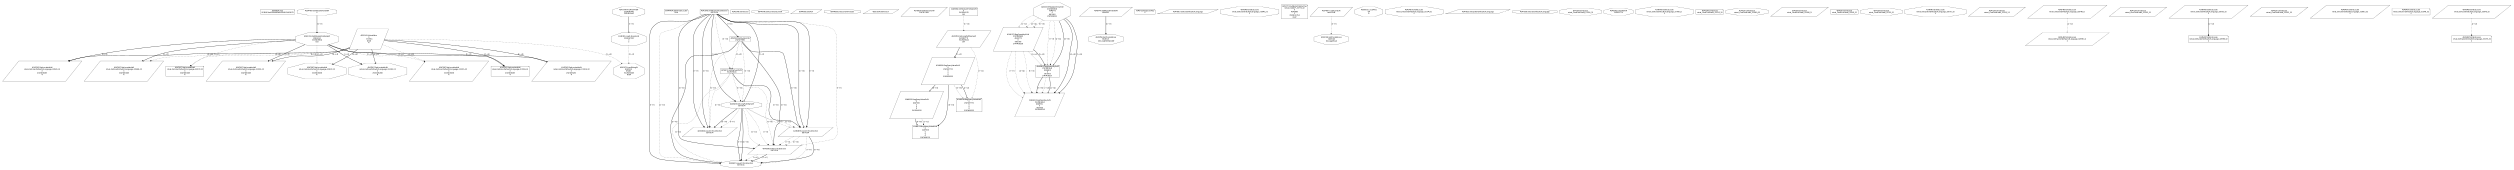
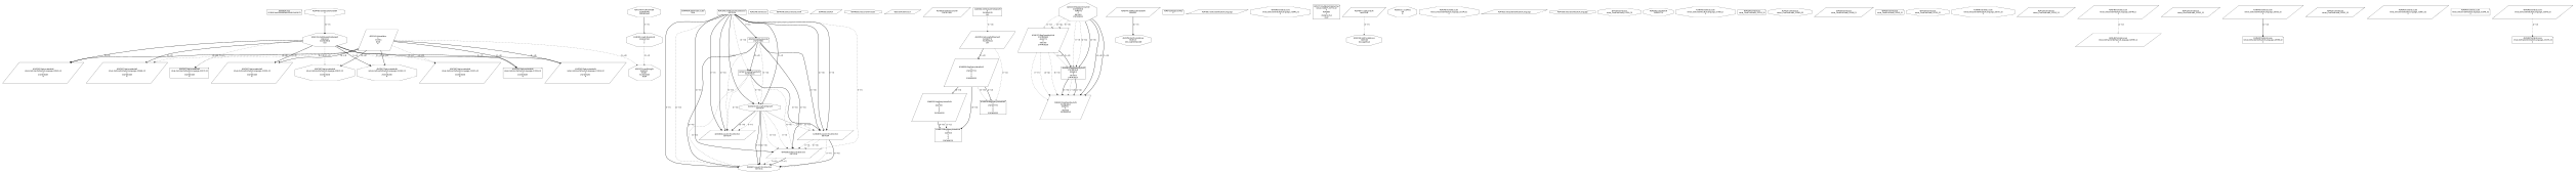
  digraph {
    fontname=Inter
    node [fontname=Inter shape=parallelogram]
    edge [arrowhead=tee fontname=Inter style=bold]
    n1 [label="6850628.main\n0016901ee5292d2f8e89799931d23873" shape=note]
    n2 [label="4254480.GetModuleHandleW\n0" shape=octagon]
    n3 [label="4243306.GetModuleFileNameW\n4194304\n2147408904\n522" shape=octagon]
    n4 [label="4247567.GetLocaleInfoW\nretval_GetUserDefaultUILanguage_33006_32\n3\n2147408268\n4" shape=note]
    n5 [label="4247567.GetLocaleInfoW\nretval_GetUserDefaultUILanguage_33524_32\n3\n2147408268\n4"]
    n6 [label="4247567.GetLocaleInfoW\nretval_GetUserDefaultUILanguage_32947_32\n3\n2147408268\n4" shape=octagon]
    n7 [label="4247567.GetLocaleInfoW\nretval_GetUserDefaultUILanguage_32948_32\n3\n2147408268\n4"]
    n8 [label="4247567.GetLocaleInfoW\nretval_GetUserDefaultUILanguage_33005_32\n3\n2147408268\n4"]
    n9 [label="4247567.GetLocaleInfoW\nretval_GetUserDefaultUILanguage_33007_32\n3\n2147408268\n4" shape=note]
    n10 [label="4247567.GetLocaleInfoW\nretval_GetUserDefaultUILanguage_33042_32\n3\n2147408268\n4" shape=octagon]
    n11 [label="4247567.GetLocaleInfoW\nretval_GetUserDefaultUILanguage_33305_32\n3\n2147408268\n4"]
    n12 [label="4247567.GetLocaleInfoW\nretval_GetUserDefaultUILanguage_33306_32\n3\n2147408268\n4"]
    n13 [label="6844434.SetThreadLocale\n1024" shape=note]
    n14 [label="4243965.InitializeCriticalSection\n6917004" shape=note]
    n15 [label="4250188.GetSystemInfo\n2147417660" shape=note]
    n16 [label="4214413.GetStartupInfoW\n2147417624" shape=note]
    n17 [label="4245418.GetLongPathNameW\n6917004" shape=octagon]
    n18 [label="4245469.LeaveCriticalSection\n6917004"]
    n19 [label="4245454.LeaveCriticalSection\n6917004"]
    n20 [label="4245580.EnterCriticalSection\n6917004"]
    n21 [label="4245621.LeaveCriticalSection\n6917004" shape=octagon]
    n22 [label="4243979.GetVersion\n" shape=note]
    n23 [label="6844540.GetCommandLineW\n" shape=octagon]
    n24 [label="6844560.GetACP\n"]
    n25 [label="6844580.GetCurrentThreadId\n" shape=octagon]
    n26 [label="4250204.GetVersion\n"]
    n27 [label="4276690.GetVersionExW\n2147417420"]
    n28 [label="4248064.GetModuleFileNameW\n0\n2147408370\n261" shape=note]
    n29 [label="4245785.GetLongPathNameW\n2147407710\n2147406542\n261"]
    n30 [label="4246556.RegQueryValueExW\n0\n2147407710\n0\n0\n0\n2147408232"]
    n31 [label="4246599.RegQueryValueExW\n0\n2147407710\n0\n0\n0\n2147408232" shape=note]
    n32 [label="4215383.VirtualAlloc\n0\n1310704\n4026\n4"]
    n33 [label="4250073.LoadStringW\n9441340\n65485\n2147409468\n4094" shape=octagon]
    n34 [label="4246338.RegOpenKeyExW\n2147483649\n4246772\n0\n983065\n2147408236" shape=octagon]
    n35 [label="4246372.RegOpenKeyExW\n2147483650\n4246772\n0\n983065\n2147408236"]
    n36 [label="4246402.RegOpenKeyExW\n2147483649\n4246832\n0\n983065\n2147408236" shape=note]
    n37 [label="4246432.RegOpenKeyExW\n2147483650\n4246832\n0\n983065\n2147408236"]
    n38 [label="4245741.GetModuleHandleW\n4246160"]
    n39 [label="4245758.GetProcAddress\n9441320\nGetLongPathNameW" shape=octagon]
    n40 [label="4246635.RegQueryValueExW\n0\n4247000\n0\n0\n0\n2147408232"]
    n41 [label="4246676.RegQueryValueExW\n0\n4247000\n0\n0\n0\n2147408232" shape=note]
    n42 [label="4246722.RegCloseKey\n0" shape=note]
    n43 [label="4247883.GetUserDefaultUILanguage\n"]
    n44 [label="4245487.IsValidLocale\nretval_GetUserDefaultUILanguage_32845_32\n2" shape=octagon]
    n45 [label="4250171.MultiByteToWideChar\nretval_GetACP_32773_32\n0\n4243868\n10\n2147403704\n2047" shape=note]
    n46 [label="4254893.LoadLibraryA\nuser32.dll"]
    n47 [label="4255148.GetProcAddress\n9441344\nMessageBoxA" shape=octagon]
    n48 [label="4255003.LocalAlloc\n64\n8" shape=octagon]
    n49 [label="4245487.IsValidLocale\nretval_GetUserDefaultUILanguage_33274_32\n2" shape=octagon]
    n50 [label="4247923.GetSystemDefaultUILanguage\n"]
    n51 [label="4247558.GetUserDefaultUILanguage\n" shape=octagon]
    n52 [label="4247247.FindFirstFileW\n3224341740\n2147407640" shape=octagon]
    n53 [label="4248145.LoadLibraryExW\n3224341740\n0\n2" shape=octagon]
    n54 [label="4247263.FindClose\nretval_FindFirstFileW_33314_32" shape=octagon]
    n55 [label="4245683.CharNextW\n2147407716" shape=octagon]
    n56 [label="4245487.IsValidLocale\nretval_GetUserDefaultUILanguage_33168_32\n2" shape=octagon]
    n57 [label="4247263.FindClose\nretval_FindFirstFileW_33793_32" shape=note]
    n58 [label="4247263.FindClose\nretval_FindFirstFileW_33089_32" shape=octagon]
    n59 [label="4247263.FindClose\nretval_FindFirstFileW_33090_32"]
    n60 [label="4247263.FindClose\nretval_FindFirstFileW_33091_32" shape=note]
    n61 [label="4247263.FindClose\nretval_FindFirstFileW_33315_32" shape=octagon]
    n62 [label="4245487.IsValidLocale\nretval_GetSystemDefaultUILanguage_32873_32\n2" shape=octagon]
    n63 [label="4247263.FindClose\nretval_FindFirstFileW_33316_32"]
    n64 [label="4245487.IsValidLocale\nretval_GetUserDefaultUILanguage_32849_32\n2"]
    n65 [label="4245487.IsValidLocale\nretval_GetSystemDefaultUILanguage_32998_32\n2"]
    n66 [label="4247263.FindClose\nretval_FindFirstFileW_33352_32"]
    n67 [label="4245487.IsValidLocale\nretval_GetUserDefaultUILanguage_32855_32\n2"]
    n68 [label="4245487.IsValidLocale\nretval_GetSystemDefaultUILanguage_32999_32\n2" shape=note]
    n69 [label="4247263.FindClose\nretval_FindFirstFileW_33353_32"]
    n70 [label="4245487.IsValidLocale\nretval_GetUserDefaultUILanguage_32963_32\n2"]
    n71 [label="4245487.IsValidLocale\nretval_GetUserDefaultUILanguage_32978_32\n2" shape=note]
    n72 [label="4245487.IsValidLocale\nretval_GetUserDefaultUILanguage_32979_32\n2"]
    n73 [label="4245487.IsValidLocale\nretval_GetSystemDefaultUILanguage_33278_32\n2" shape=note]
    n2 -> n3 [label="(0-->1)"]
    n3 -> n4 [arrowhead=odot label="(0-->2)"]
    n3 -> n5 [label="(0-->2)"]
    n3 -> n6 [arrowhead=odot label="(0-->2)" style=dashed]
    n3 -> n7 [label="(0-->2)"]
    n3 -> n8 [label="(0-->2)"]
    n3 -> n9 [label="(0-->2)" style=dashed]
    n3 -> n10 [arrowhead=diamond label="(0-->2)"]
    n3 -> n11 [label="(0-->2)" style=dashed]
    n3 -> n12 [arrowhead=odot label="(0-->2)"]
    n14 -> n15 [label="(0-->0)"]
    n14 -> n16 [arrowhead=diamond label="(0-->0)" style=dashed]
    n14 -> n17 [arrowhead=odot label="(1-->1)"]
    n14 -> n17 [arrowhead=diamond label="(0-->0)"]
    n14 -> n18 [arrowhead=diamond label="(1-->1)"]
    n14 -> n18 [label="(0-->0)"]
    n14 -> n19 [arrowhead=diamond label="(1-->1)"]
    n14 -> n19 [label="(0-->0)"]
    n14 -> n20 [arrowhead=odot label="(1-->1)" style=dashed]
    n14 -> n20 [arrowhead=diamond label="(0-->0)"]
    n14 -> n21 [arrowhead=odot label="(1-->1)"]
    n14 -> n21 [arrowhead=odot label="(0-->0)" style=dashed]
-   n15 -> n16 [label="(0-->0)" style=dashed]
+   n15 -> n16 [label="(0-->0)"]
    n15 -> n17 [label="(0-->0)" style=dashed]
    n15 -> n18 [arrowhead=odot label="(0-->0)"]
    n15 -> n19 [label="(0-->0)" style=dashed]
    n15 -> n20 [label="(0-->0)"]
    n15 -> n21 [arrowhead=odot label="(0-->0)"]
    n16 -> n17 [arrowhead=diamond label="(0-->0)" style=dashed]
    n16 -> n18 [arrowhead=diamond label="(0-->0)"]
    n16 -> n19 [arrowhead=diamond label="(0-->0)" style=dashed]
    n16 -> n20 [arrowhead=diamond label="(0-->0)" style=dashed]
    n16 -> n21 [arrowhead=odot label="(0-->0)" style=dashed]
    n17 -> n18 [arrowhead=odot label="(1-->1)" style=dashed]
    n17 -> n18 [arrowhead=diamond label="(0-->0)" style=dashed]
    n17 -> n19 [arrowhead=diamond label="(1-->1)" style=dashed]
    n17 -> n19 [label="(0-->0)"]
    n17 -> n20 [arrowhead=diamond label="(1-->1)" style=dashed]
    n17 -> n20 [label="(0-->0)" style=dashed]
    n17 -> n21 [label="(1-->1)"]
    n17 -> n21 [arrowhead=diamond label="(0-->0)"]
    n18 -> n20 [arrowhead=diamond label="(1-->1)" style=dashed]
    n18 -> n20 [label="(0-->0)" style=dashed]
    n18 -> n21 [arrowhead=odot label="(1-->1)" style=dashed]
    n18 -> n21 [arrowhead=diamond label="(0-->0)"]
    n20 -> n21 [label="(1-->1)"]
    n20 -> n21 [arrowhead=diamond label="(0-->0)" style=dashed]
    n28 -> n29 [label="(3-->3)" style=dashed]
    n29 -> n30 [label="(1-->2)"]
    n29 -> n31 [arrowhead=odot label="(1-->2)" style=dashed]
    n30 -> n31 [arrowhead=odot label="(2-->2)"]
    n30 -> n31 [arrowhead=odot label="(6-->6)" style=dashed]
    n30 -> n40 [arrowhead=odot label="(6-->6)"]
    n30 -> n41 [label="(6-->6)"]
    n32 -> n4 [arrowhead=diamond label="(4-->4)"]
    n32 -> n5 [arrowhead=diamond label="(4-->4)"]
    n32 -> n6 [label="(4-->4)"]
    n32 -> n7 [arrowhead=diamond label="(4-->4)" style=dashed]
    n32 -> n8 [label="(4-->4)"]
    n32 -> n9 [arrowhead=diamond label="(4-->4)" style=dashed]
    n32 -> n10 [label="(4-->4)"]
    n32 -> n11 [arrowhead=diamond label="(4-->4)" style=dashed]
    n32 -> n12 [arrowhead=odot label="(4-->4)"]
    n32 -> n33 [label="(3-->4)" style=dashed]
    n34 -> n35 [arrowhead=odot label="(2-->2)" style=dashed]
    n34 -> n35 [label="(4-->4)" style=dashed]
    n34 -> n35 [label="(5-->5)" style=dashed]
    n34 -> n36 [label="(1-->1)" style=dashed]
    n34 -> n36 [arrowhead=diamond label="(4-->4)" style=dashed]
    n34 -> n36 [arrowhead=odot label="(5-->5)"]
    n34 -> n37 [arrowhead=diamond label="(4-->4)"]
    n34 -> n37 [label="(5-->5)"]
    n35 -> n36 [arrowhead=odot label="(4-->4)" style=dashed]
    n35 -> n36 [label="(5-->5)"]
    n35 -> n37 [arrowhead=odot label="(1-->1)" style=dashed]
    n35 -> n37 [arrowhead=diamond label="(4-->4)" style=dashed]
    n35 -> n37 [arrowhead=diamond label="(5-->5)" style=dashed]
    n36 -> n37 [label="(2-->2)" style=dashed]
    n36 -> n37 [arrowhead=odot label="(4-->4)"]
    n36 -> n37 [label="(5-->5)"]
    n38 -> n39 [label="(0-->1)"]
    n40 -> n41 [arrowhead=diamond label="(2-->2)" style=dashed]
    n40 -> n41 [arrowhead=odot label="(6-->6)"]
    n46 -> n47 [label="(0-->1)" style=dashed]
    n52 -> n53 [arrowhead=odot label="(1-->1)"]
    n53 -> n33 [label="(0-->1)" style=dashed]
    n64 -> n65 [arrowhead=odot label="(2-->2)" style=dashed]
    n67 -> n68 [arrowhead=diamond label="(2-->2)"]
    n72 -> n73 [arrowhead=diamond label="(2-->2)" style=dashed]
  }
